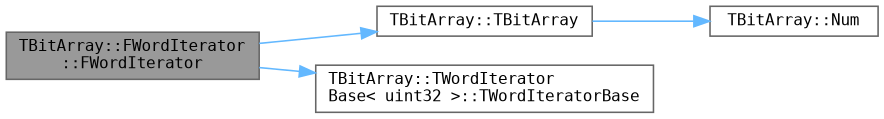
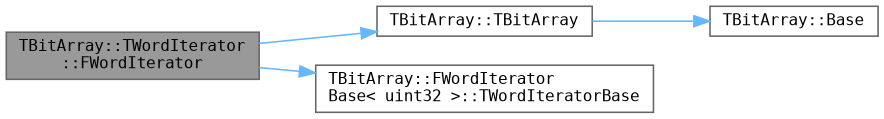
  digraph {
    fontname="DejaVu Sans Mono"
    rankdir=LR
    node [color=grey40 fillcolor=white fontname="DejaVu Sans Mono" fontsize=10 shape=box style=filled]
    edge [color=steelblue1 fontname="DejaVu Sans Mono" fontsize=10 labelfontname=Helvetica labelfontsize=10 style=solid]
-   n1 [color=gray40 fillcolor=grey60 fontcolor=black height=0.2 label="TBitArray::FWordIterator\l::FWordIterator" width=0.4]
+   n1 [color=gray40 fillcolor=grey60 fontcolor=black height=0.2 label="TBitArray::TWordIterator\l::FWordIterator" width=0.4]
    n2 [height=0.2 label="TBitArray::TBitArray" width=0.4]
-   n3 [height=0.2 label="TBitArray::TWordIterator\lBase\< uint32 \>::TWordIteratorBase" width=0.4]
-   n4 [height=0.2 label="TBitArray::Num" width=0.4]
+   n3 [height=0.2 label="TBitArray::FWordIterator\lBase\< uint32 \>::TWordIteratorBase" width=0.4]
+   n4 [height=0.2 label="TBitArray::Base" width=0.4]
    n1 -> n2
    n1 -> n3
    n2 -> n4
  }
